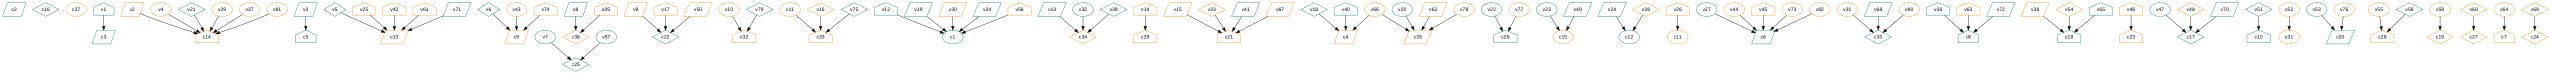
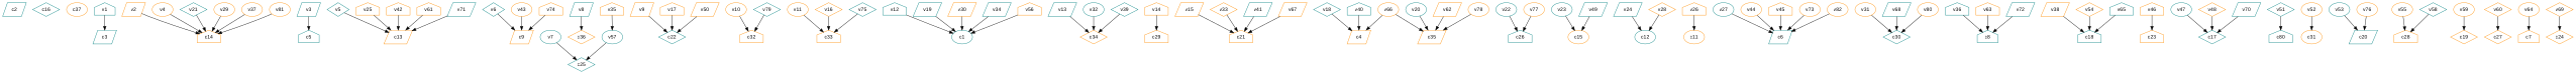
  strict digraph {
    fontname="Liberation Sans"
    node [color=darkorange fontname="Liberation Sans" shape=ellipse]
    edge [fontname="Liberation Sans" weight=1]
    c2 [color=teal shape=parallelogram]
    c16 [color=teal shape=diamond]
    c37
    v1 [color=teal shape=house]
    c3 [color=teal shape=parallelogram]
    v2 [shape=parallelogram]
    c14 [shape=house]
    v3 [color=teal shape=parallelogram]
    c5 [color=teal shape=house]
    v4
    v5 [color=teal shape=diamond]
    c13 [shape=parallelogram]
    v6 [color=teal shape=diamond]
    c9 [shape=parallelogram]
    v7 [color=teal]
    c25 [color=teal shape=diamond]
    v8 [color=teal shape=parallelogram]
    c36 [shape=diamond]
    v9 [shape=parallelogram]
    c22 [color=teal shape=diamond]
    c32 [shape=house]
    v10
    c33 [shape=house]
    v11
    v12 [color=teal shape=house]
    c1 [color=teal]
    v13 [color=teal shape=parallelogram]
    c34 [shape=diamond]
    v14 [shape=house]
    c29 [shape=house]
    v15 [shape=parallelogram]
    c21 [shape=house]
    v16 [shape=diamond]
    v17 [shape=house]
    v18 [color=teal shape=diamond]
    c4 [shape=parallelogram]
    v19 [color=teal shape=parallelogram]
    v20 [color=teal]
    c35 [shape=parallelogram]
    v21 [color=teal shape=diamond]
    v22 [color=teal]
    c26 [color=teal shape=house]
    v23 [color=teal]
    c15
    v24 [color=teal shape=parallelogram]
    c12 [color=teal]
    v25 [shape=house]
    v26 [shape=house]
    c11
    v27 [color=teal]
    c6 [color=teal shape=parallelogram]
    v28 [shape=diamond]
    v29
    v30 [shape=parallelogram]
    c30 [color=teal shape=diamond]
    v31
    v32 [color=teal]
    v33 [shape=diamond]
    v34 [color=teal shape=parallelogram]
    v35 [shape=house]
    v36 [color=teal shape=house]
    c8 [color=teal shape=house]
    v37
    v38 [shape=parallelogram]
    c18 [color=teal shape=house]
    v39 [color=teal shape=diamond]
    v40 [color=teal shape=house]
    v41 [color=teal shape=parallelogram]
    v42 [shape=house]
    v43
    v44
    v45 [shape=house]
    v46 [shape=house]
    c23 [shape=house]
    v47 [color=teal]
    c17 [color=teal shape=diamond]
    v48 [shape=diamond]
    v49 [color=teal shape=parallelogram]
    v50 [shape=parallelogram]
    v51 [color=teal shape=diamond]
-   c10 [color=teal shape=house]
+   c10 [color=teal shape=house label=c80]
    v52
    c31
    v53 [color=teal]
    c20 [color=teal shape=parallelogram]
    v54 [shape=diamond]
    c28 [shape=house]
    v55
    v56 [shape=house]
    v57 [color=teal]
    v58 [color=teal shape=diamond]
    c19 [shape=diamond]
    v59
    v60 [shape=diamond]
    c27 [shape=diamond]
    v61 [shape=house]
    v62 [shape=parallelogram]
    v63 [shape=house]
    c7 [shape=house]
    v64
    v65 [color=teal shape=house]
    v66
    v67 [shape=parallelogram]
    v68 [color=teal shape=parallelogram]
    v69 [shape=diamond]
    c24 [shape=diamond]
    v70 [color=teal shape=parallelogram]
    v71 [color=teal shape=parallelogram]
    v72 [color=teal shape=parallelogram]
    v73
    v74 [shape=house]
    v75 [color=teal shape=diamond]
    v76
    v77
    v78
    v79 [color=teal shape=diamond]
    v80
    v81
    v82
    v1 -> c3
    v2 -> c14
    v3 -> c5
    v4 -> c14
    v5 -> c13
    v6 -> c9
    v7 -> c25
    v8 -> c36
    v9 -> c22
    v10 -> c32
    v11 -> c33
    v12 -> c1
    v13 -> c34
    v14 -> c29
    v15 -> c21
    v16 -> c33
    v17 -> c22
    v18 -> c4
    v19 -> c1
    v20 -> c35
    v21 -> c14
    v22 -> c26
    v23 -> c15
    v24 -> c12
    v25 -> c13
    v26 -> c11
    v27 -> c6
    v28 -> c12
    v29 -> c14
    v30 -> c1
    v31 -> c30
    v32 -> c34
    v33 -> c21
    v34 -> c1
-   v35 -> c36
+   v35 -> v57
    v36 -> c8
    v37 -> c14
    v38 -> c18
    v39 -> c34
    v40 -> c4
    v41 -> c21
    v42 -> c13
    v43 -> c9
    v44 -> c6
    v45 -> c6
    v46 -> c23
    v47 -> c17
    v48 -> c17
    v49 -> c15
    v50 -> c22
    v51 -> c10
    v52 -> c31
    v53 -> c20
    v54 -> c18
    v55 -> c28
    v56 -> c1
    v57 -> c25
    v58 -> c28
    v59 -> c19
    v60 -> c27
    v61 -> c13
    v62 -> c35
    v63 -> c8
    v64 -> c7
    v65 -> c18
    v66 -> c4
    v66 -> c35
    v67 -> c21
    v68 -> c30
    v69 -> c24
    v70 -> c17
    v71 -> c13
    v72 -> c8
    v73 -> c6
    v74 -> c9
    v75 -> c33
    v76 -> c20
    v77 -> c26
    v78 -> c35
    v79 -> c32
    v80 -> c30
    v81 -> c14
    v82 -> c6
  }
